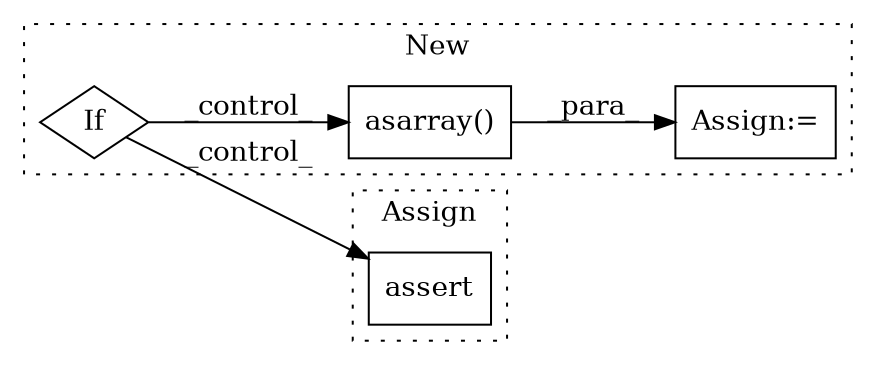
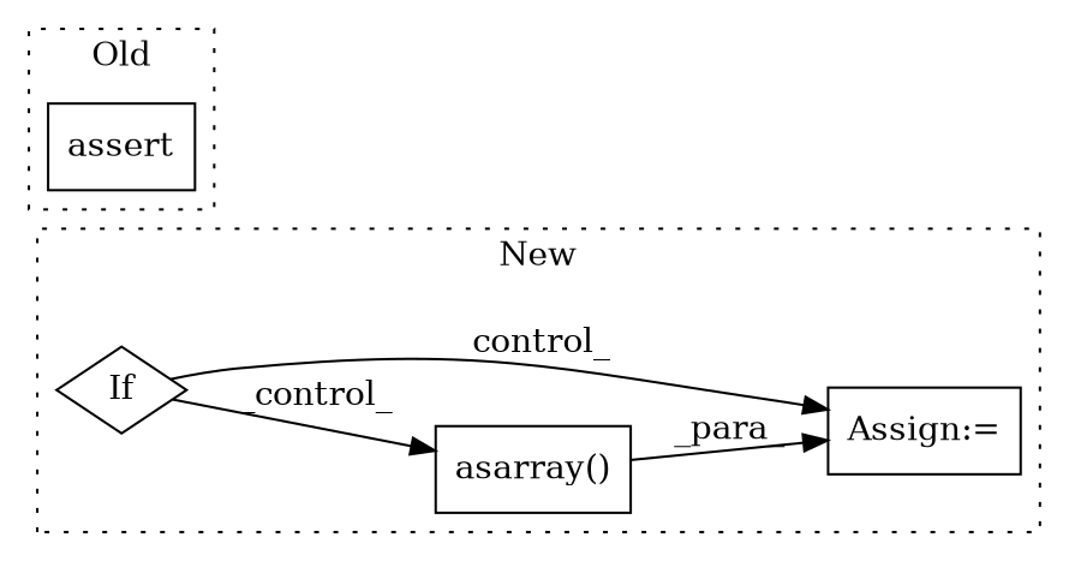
  digraph {
    rankdir=LR
    node [l=3 shape=box]
    n1 [a=75 l="11,14" label="asarray()" s="2596,2608"]
    n2 [a=68 label="Assign:=" s=2593]
    n3 [a=96 label=If s=2532 shape=diamond]
    n4 [a=65 l=7 label=assert s=2689]
    subgraph cluster_1 {
      label=New
      style=dotted
      n1
      n2
      n3
    }
    subgraph cluster_2 {
-     label=Assign
+     label=Old
      style=dotted
      n4
    }
    n1 -> n2 [label=_para_]
    n3 -> n1 [label=_control_]
-   n3 -> n4 [label=_control_]
+   n3 -> n2 [label=_control_]
  }
